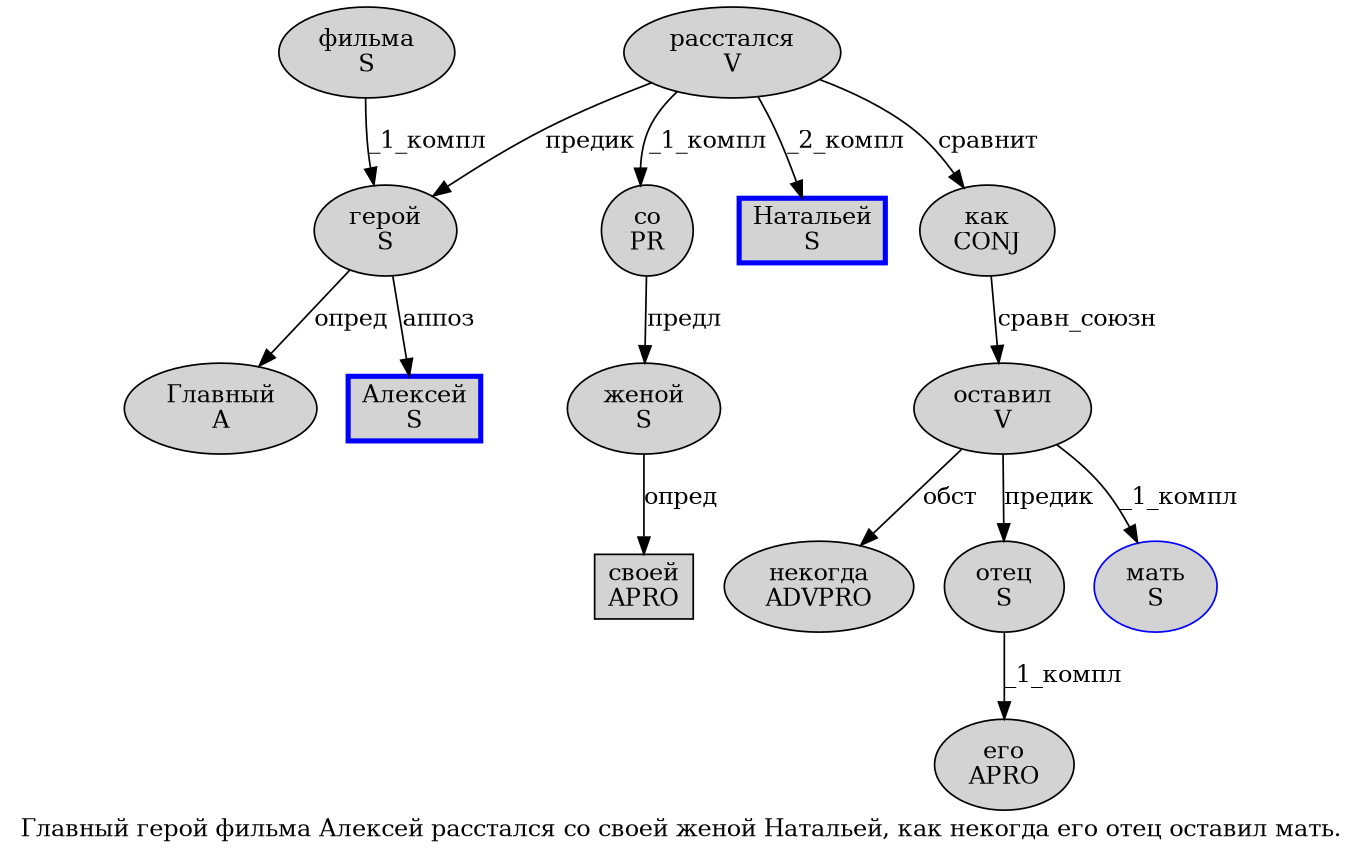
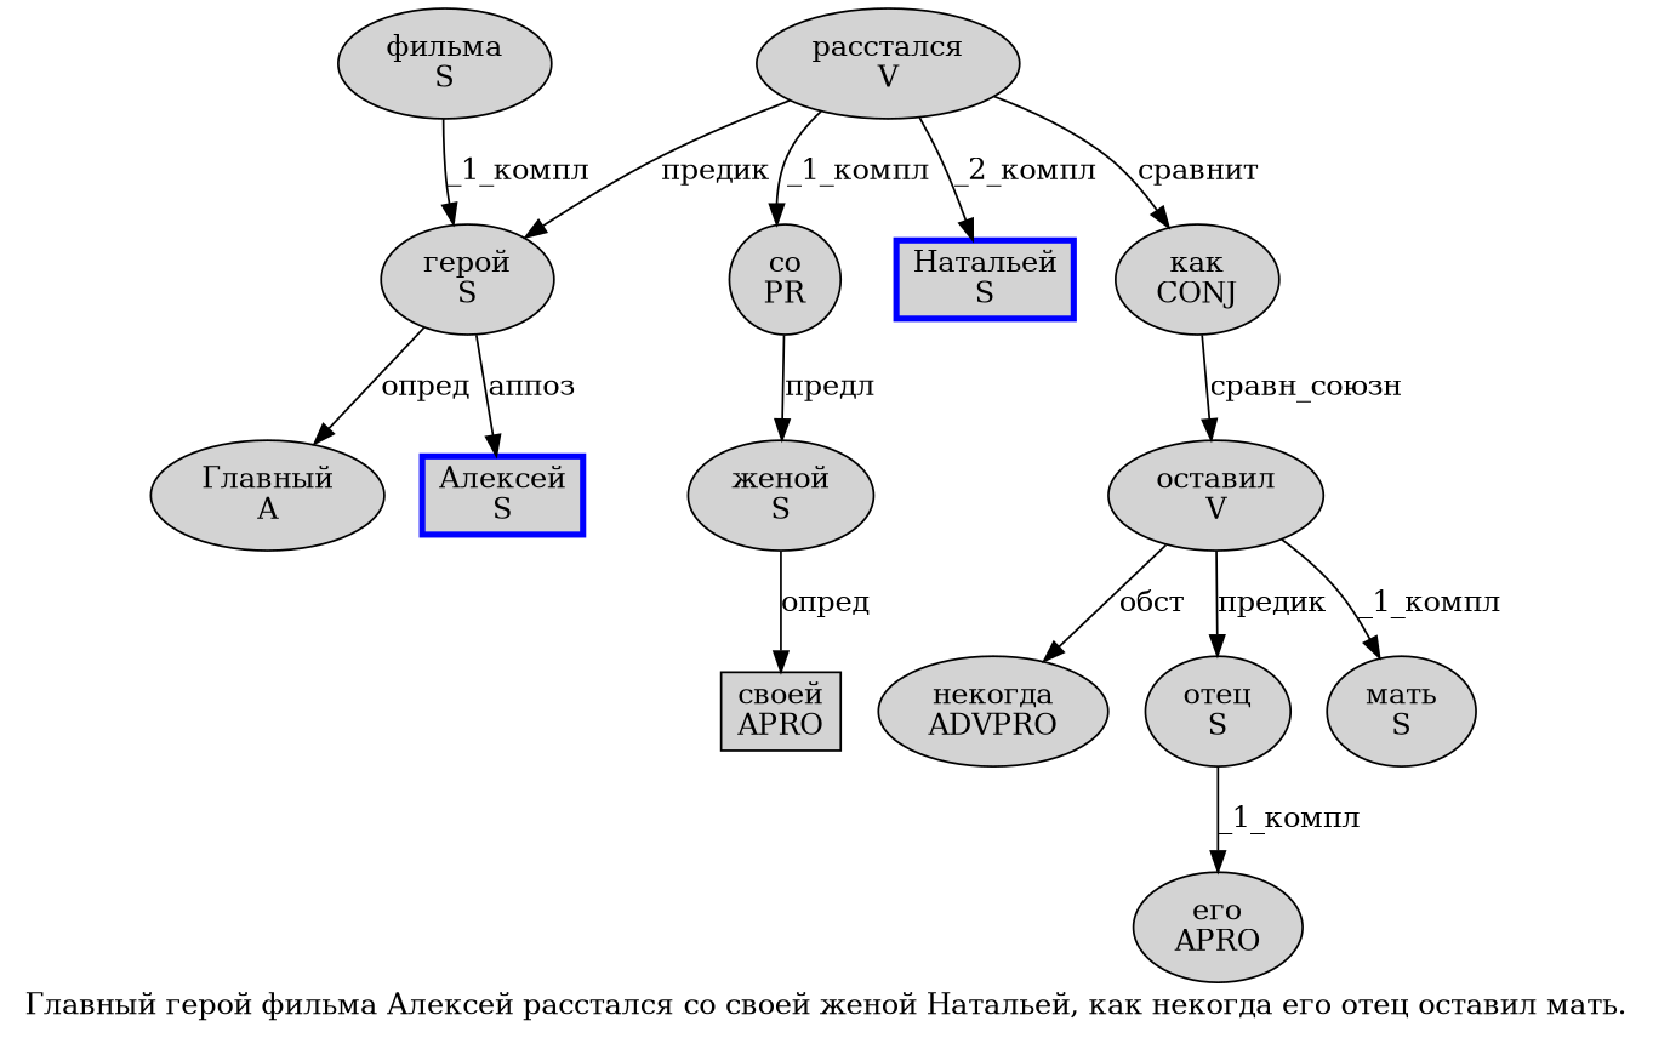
  digraph {
    label="Главный герой фильма Алексей расстался со своей женой Натальей, как некогда его отец оставил мать."
    node [fillcolor=lightgray penwidth=1 shape=ellipse style=filled]
    n1 [label="Главный\nA"]
    n2 [label="герой\nS"]
    n3 [color=blue label="Алексей\nS" penwidth=3 shape=box]
    n4 [label="фильма\nS"]
    n5 [label="расстался\nV"]
    n6 [label="со\nPR"]
    n7 [color=blue label="Натальей\nS" penwidth=3 shape=box]
    n8 [label="как\nCONJ"]
    n9 [label="женой\nS"]
    n10 [label="оставил\nV"]
    n11 [label="своей\nAPRO" shape=box]
    n12 [label="некогда\nADVPRO"]
    n13 [label="отец\nS"]
-   n14 [label="мать\nS" color=blue]
+   n14 [label="мать\nS"]
    n15 [label="его\nAPRO"]
    n2 -> n1 [label="опред"]
    n2 -> n3 [label="аппоз"]
    n4 -> n2 [label="_1_компл"]
    n5 -> n2 [label="предик"]
    n5 -> n6 [label="_1_компл"]
    n5 -> n7 [label="_2_компл"]
    n5 -> n8 [label="сравнит"]
    n6 -> n9 [label="предл"]
    n8 -> n10 [label="сравн_союзн"]
    n9 -> n11 [label="опред"]
    n10 -> n12 [label="обст"]
    n10 -> n13 [label="предик"]
    n10 -> n14 [label="_1_компл"]
    n13 -> n15 [label="_1_компл"]
  }
